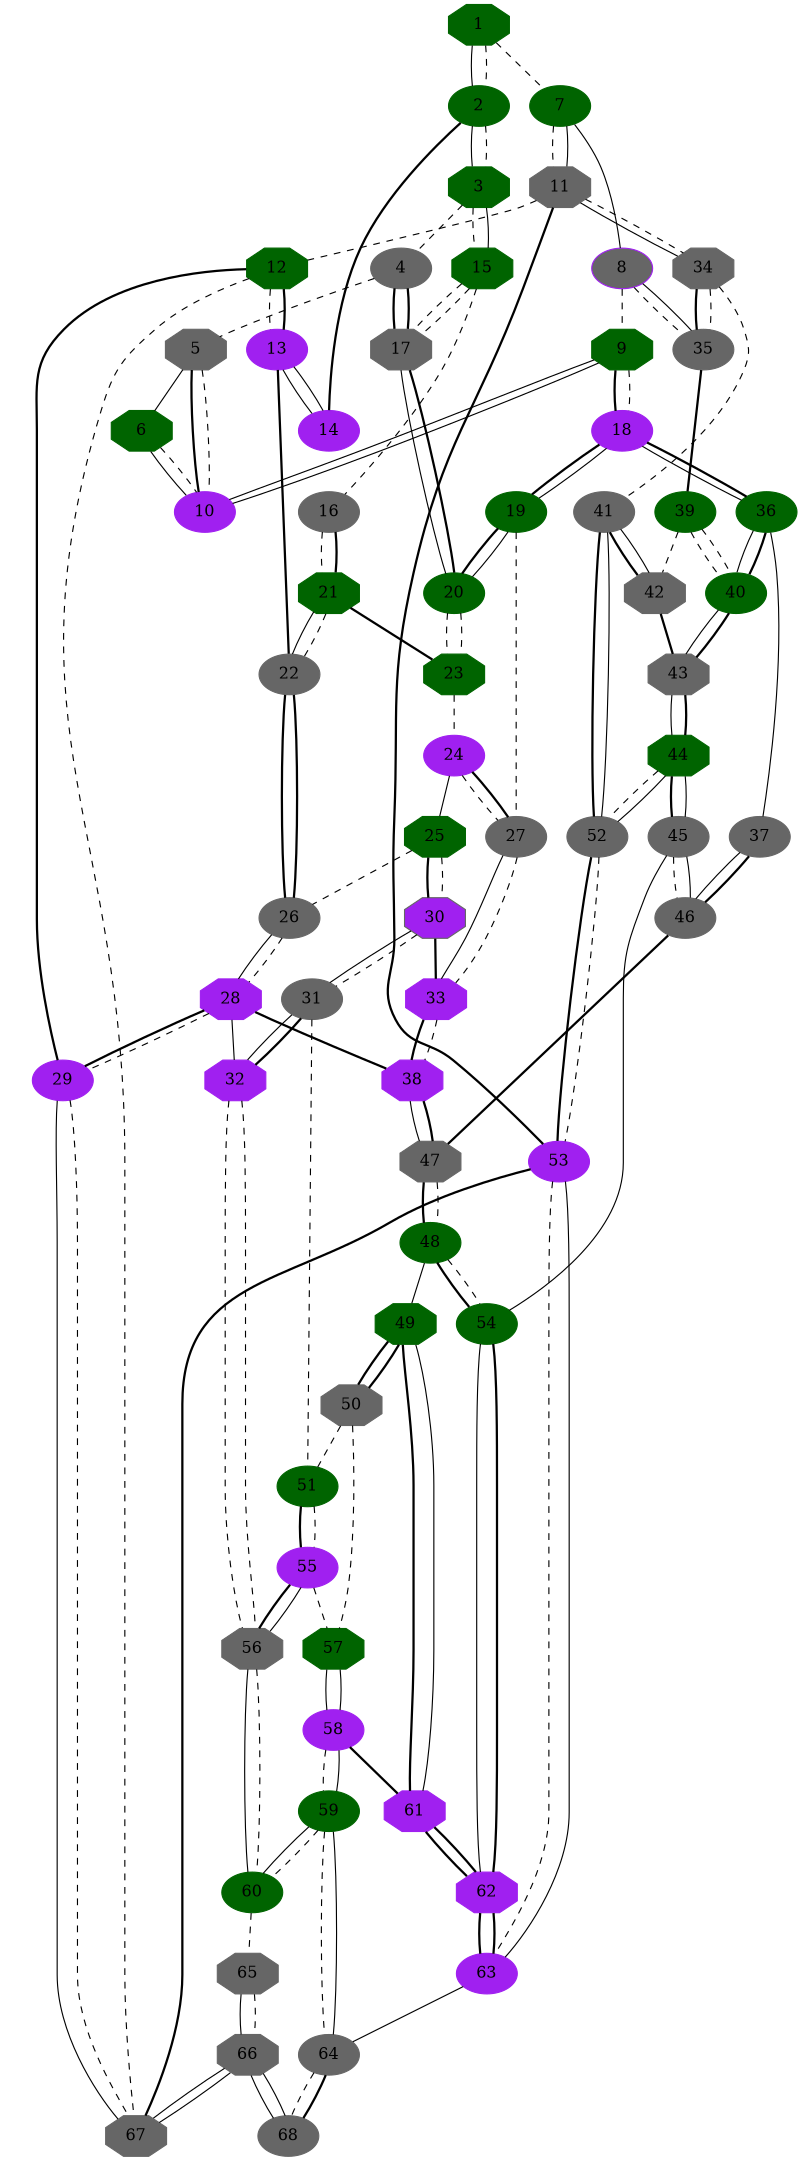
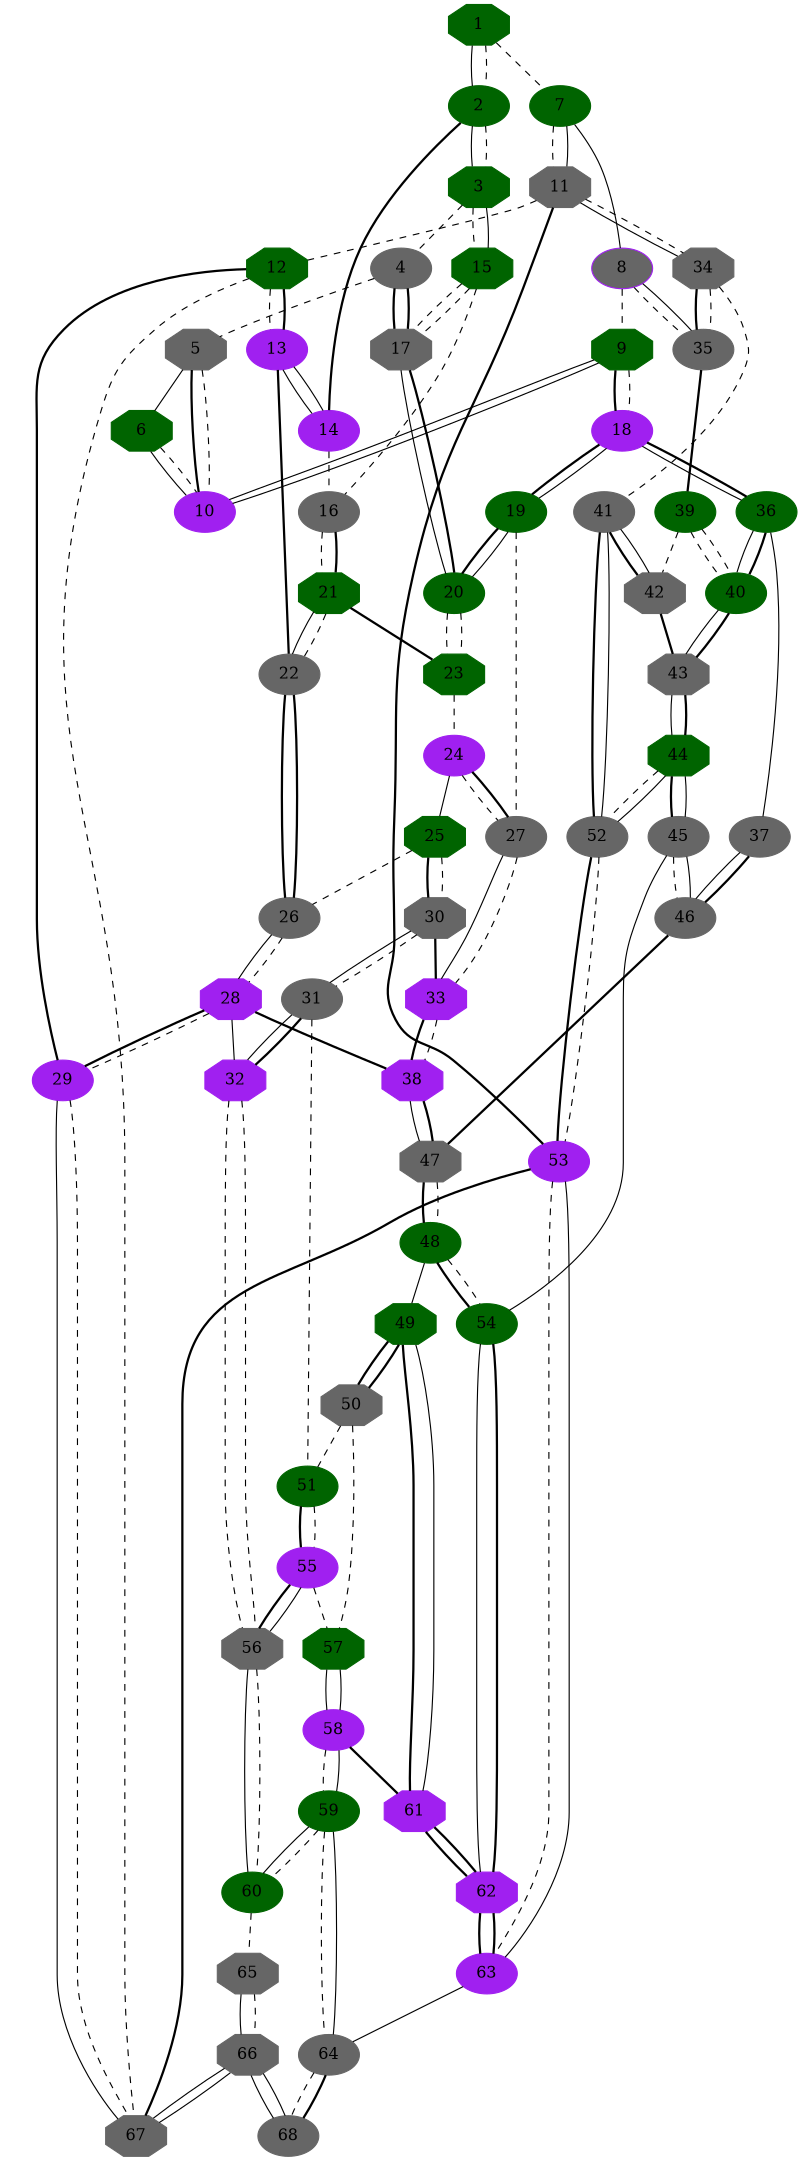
  graph {
    node [color=gray40 shape=ellipse style=filled]
    edge [style=dashed]
    1 [color=darkgreen shape=octagon]
    2 [color=darkgreen]
    7 [color=darkgreen]
    3 [color=darkgreen shape=octagon]
    14 [color=purple]
    8 [color=purple fillcolor=gray40]
    11 [shape=octagon]
    4
    15 [color=darkgreen shape=octagon]
    16
    5 [shape=octagon]
    17 [shape=octagon]
    6 [color=darkgreen shape=octagon]
    10 [color=purple]
    20 [color=darkgreen]
    9 [color=darkgreen shape=octagon]
    35
    12 [color=darkgreen shape=octagon]
    34 [shape=octagon]
    53 [color=purple]
    18 [color=purple]
    39 [color=darkgreen]
    19 [color=darkgreen]
    36 [color=darkgreen]
    13 [color=purple]
    29 [color=purple]
    67 [shape=octagon]
    41
    63 [color=purple]
    22
    26
    21 [color=darkgreen shape=octagon]
    23 [color=darkgreen shape=octagon]
    27
    37
    40 [color=darkgreen]
    33 [color=purple shape=octagon]
    24 [color=purple]
    28 [color=purple shape=octagon]
    25 [color=darkgreen shape=octagon]
-   30 [shape=octagon fillcolor=purple]
+   30 [shape=octagon]
    31
    32 [color=purple shape=octagon]
    38 [color=purple shape=octagon]
    56 [shape=octagon]
    51 [color=darkgreen]
    55 [color=purple]
    60 [color=darkgreen]
    47 [shape=octagon]
    42 [shape=octagon]
    52
    46
    43 [shape=octagon]
    48 [color=darkgreen]
    44 [color=darkgreen shape=octagon]
    45
    54 [color=darkgreen]
    62 [color=purple shape=octagon]
    49 [color=darkgreen shape=octagon]
    50 [shape=octagon]
    61 [color=purple shape=octagon]
    57 [color=darkgreen shape=octagon]
    58 [color=purple]
    64
    65 [shape=octagon]
    59 [color=darkgreen]
    68
    66 [shape=octagon]
    1 -- 2 [style=solid]
    1 -- 2
    1 -- 7
    2 -- 3 [style=solid]
    2 -- 3
    2 -- 14 [style=bold]
    7 -- 8 [style=solid]
    7 -- 11
    7 -- 11 [style=solid]
    3 -- 4
    3 -- 15
    3 -- 15 [style=solid]
+   14 -- 16
    8 -- 9
    8 -- 35
    8 -- 35 [style=solid]
    11 -- 12
    11 -- 34 [style=solid]
    11 -- 34
    11 -- 53 [style=bold]
    4 -- 5
    4 -- 17 [style=bold]
    4 -- 17 [style=bold]
    15 -- 16
    15 -- 17
    15 -- 17
    16 -- 21
    16 -- 21 [style=bold]
    5 -- 6 [style=solid]
    5 -- 10 [style=bold]
    5 -- 10
    17 -- 20 [style=solid]
    17 -- 20 [style=bold]
    6 -- 10 [style=solid]
    6 -- 10
    20 -- 23
    20 -- 23
    9 -- 10 [style=solid]
    9 -- 10 [style=solid]
    9 -- 18 [style=bold]
    9 -- 18
    35 -- 39 [style=bold]
    12 -- 13
    12 -- 13 [style=bold]
    12 -- 29 [style=bold]
    12 -- 67
    34 -- 35 [style=bold]
    34 -- 35
    34 -- 41
    53 -- 67 [style=bold]
    53 -- 63
    53 -- 63 [style=solid]
    18 -- 19 [style=bold]
    18 -- 19 [style=solid]
    18 -- 36 [style=solid]
    18 -- 36 [style=bold]
    39 -- 40
    39 -- 40
    39 -- 42
    19 -- 20 [style=bold]
    19 -- 20 [style=solid]
    19 -- 27
    36 -- 37 [style=solid]
    36 -- 40 [style=solid]
    36 -- 40 [style=bold]
    13 -- 14 [style=solid]
    13 -- 14 [style=solid]
    13 -- 22 [style=bold]
    29 -- 67 [style=solid]
    29 -- 67
    41 -- 42 [style=bold]
    41 -- 42 [style=solid]
    41 -- 52 [style=bold]
    41 -- 52 [style=solid]
    63 -- 64 [style=solid]
    22 -- 26 [style=bold]
    22 -- 26 [style=bold]
    26 -- 28 [style=solid]
    26 -- 28
    21 -- 22 [style=solid]
    21 -- 22
    21 -- 23 [style=bold]
    23 -- 24
    27 -- 33 [style=solid]
    27 -- 33
    37 -- 46 [style=solid]
    37 -- 46 [style=bold]
    40 -- 43 [style=solid]
    40 -- 43 [style=bold]
    33 -- 38 [style=bold]
    33 -- 38
    24 -- 27
    24 -- 27 [style=bold]
    24 -- 25 [style=solid]
    28 -- 29 [style=bold]
    28 -- 29
    28 -- 32 [style=solid]
    28 -- 38 [style=bold]
    25 -- 26
    25 -- 30 [style=bold]
    25 -- 30
    30 -- 33 [style=bold]
    30 -- 31 [style=solid]
    30 -- 31
    31 -- 32 [style=solid]
    31 -- 32 [style=bold]
    31 -- 51
    32 -- 56
    32 -- 56
    38 -- 47 [style=solid]
    38 -- 47 [style=bold]
    56 -- 60 [style=solid]
    56 -- 60
    51 -- 55 [style=bold]
    51 -- 55
    55 -- 56 [style=bold]
    55 -- 56 [style=solid]
    55 -- 57
    60 -- 65
    47 -- 48 [style=bold]
    47 -- 48
    42 -- 43 [style=bold]
    52 -- 53 [style=bold]
    52 -- 53
    46 -- 47 [style=bold]
    43 -- 44 [style=solid]
    43 -- 44 [style=bold]
    48 -- 54 [style=bold]
    48 -- 54
    48 -- 49 [style=solid]
    44 -- 52
    44 -- 52 [style=solid]
    44 -- 45 [style=bold]
    44 -- 45 [style=solid]
    45 -- 46
    45 -- 46 [style=solid]
    45 -- 54 [style=solid]
    54 -- 62 [style=solid]
    54 -- 62 [style=bold]
    62 -- 63 [style=bold]
    62 -- 63 [style=bold]
    49 -- 50 [style=bold]
    49 -- 50 [style=bold]
    49 -- 61 [style=bold]
    49 -- 61 [style=solid]
    50 -- 51
    50 -- 57
    61 -- 62 [style=bold]
    61 -- 62 [style=bold]
    57 -- 58 [style=solid]
    57 -- 58 [style=solid]
    58 -- 61 [style=bold]
    58 -- 59
    58 -- 59 [style=solid]
    64 -- 68
    64 -- 68 [style=bold]
    65 -- 66 [style=solid]
    65 -- 66
    59 -- 60 [style=solid]
    59 -- 60
    59 -- 64
    59 -- 64 [style=solid]
    66 -- 67 [style=solid]
    66 -- 67 [style=solid]
    66 -- 68 [style=solid]
    66 -- 68 [style=solid]
  }
